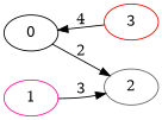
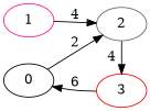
  digraph {
    fontname="DejaVu Serif"
    rankdir=LR
    ranksep=equally
    node [fontname="DejaVu Serif"]
    edge [fontname="DejaVu Serif"]
    0 [color=black]
    1 [color=deeppink]
    2 [color=gray40]
    3 [color=red]
    subgraph sub_1 {
      rank=same
      0
    }
    subgraph sub_2 {
      rank=same
      1
    }
    subgraph sub_3 {
      rank=same
      2
      3
    }
    subgraph sub_4 {
      rank=same
    }
    0 -> 2 [label=2]
-   1 -> 2 [label=3]
-   3 -> 0 [label=4]
+   1 -> 2 [label=4]
+   2 -> 3 [label=4]
+   3 -> 0 [label=6]
  }
